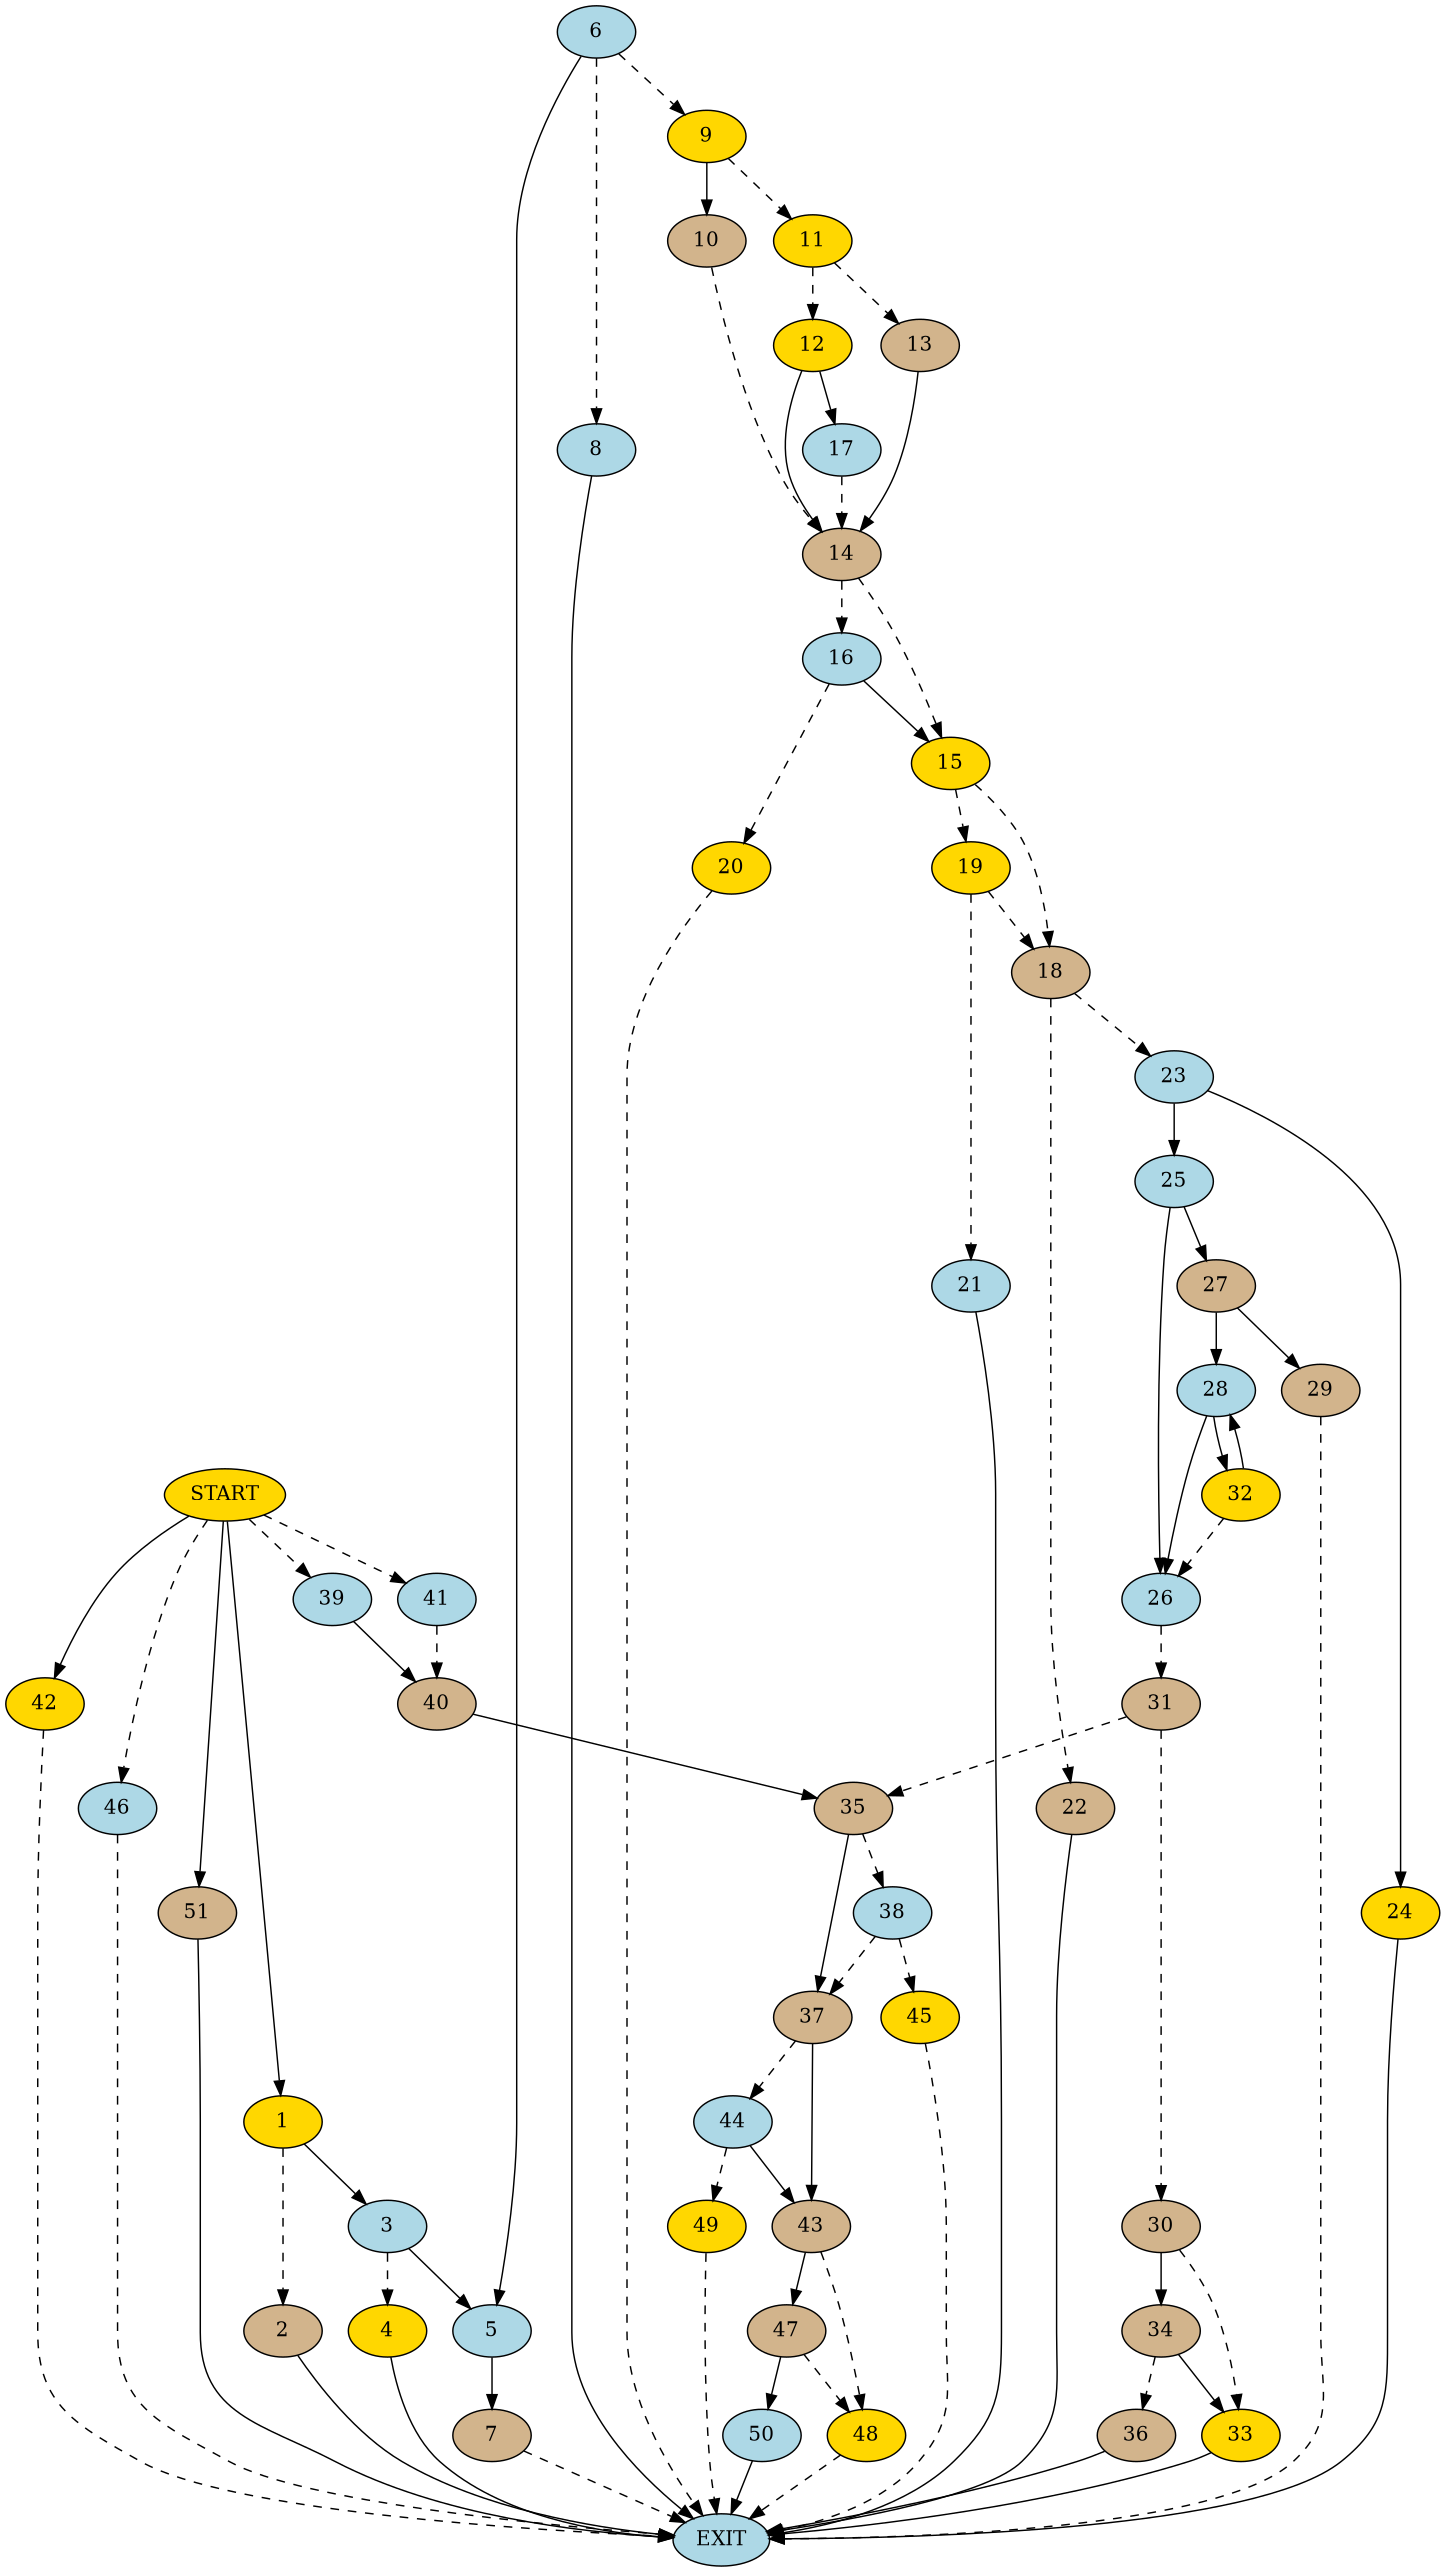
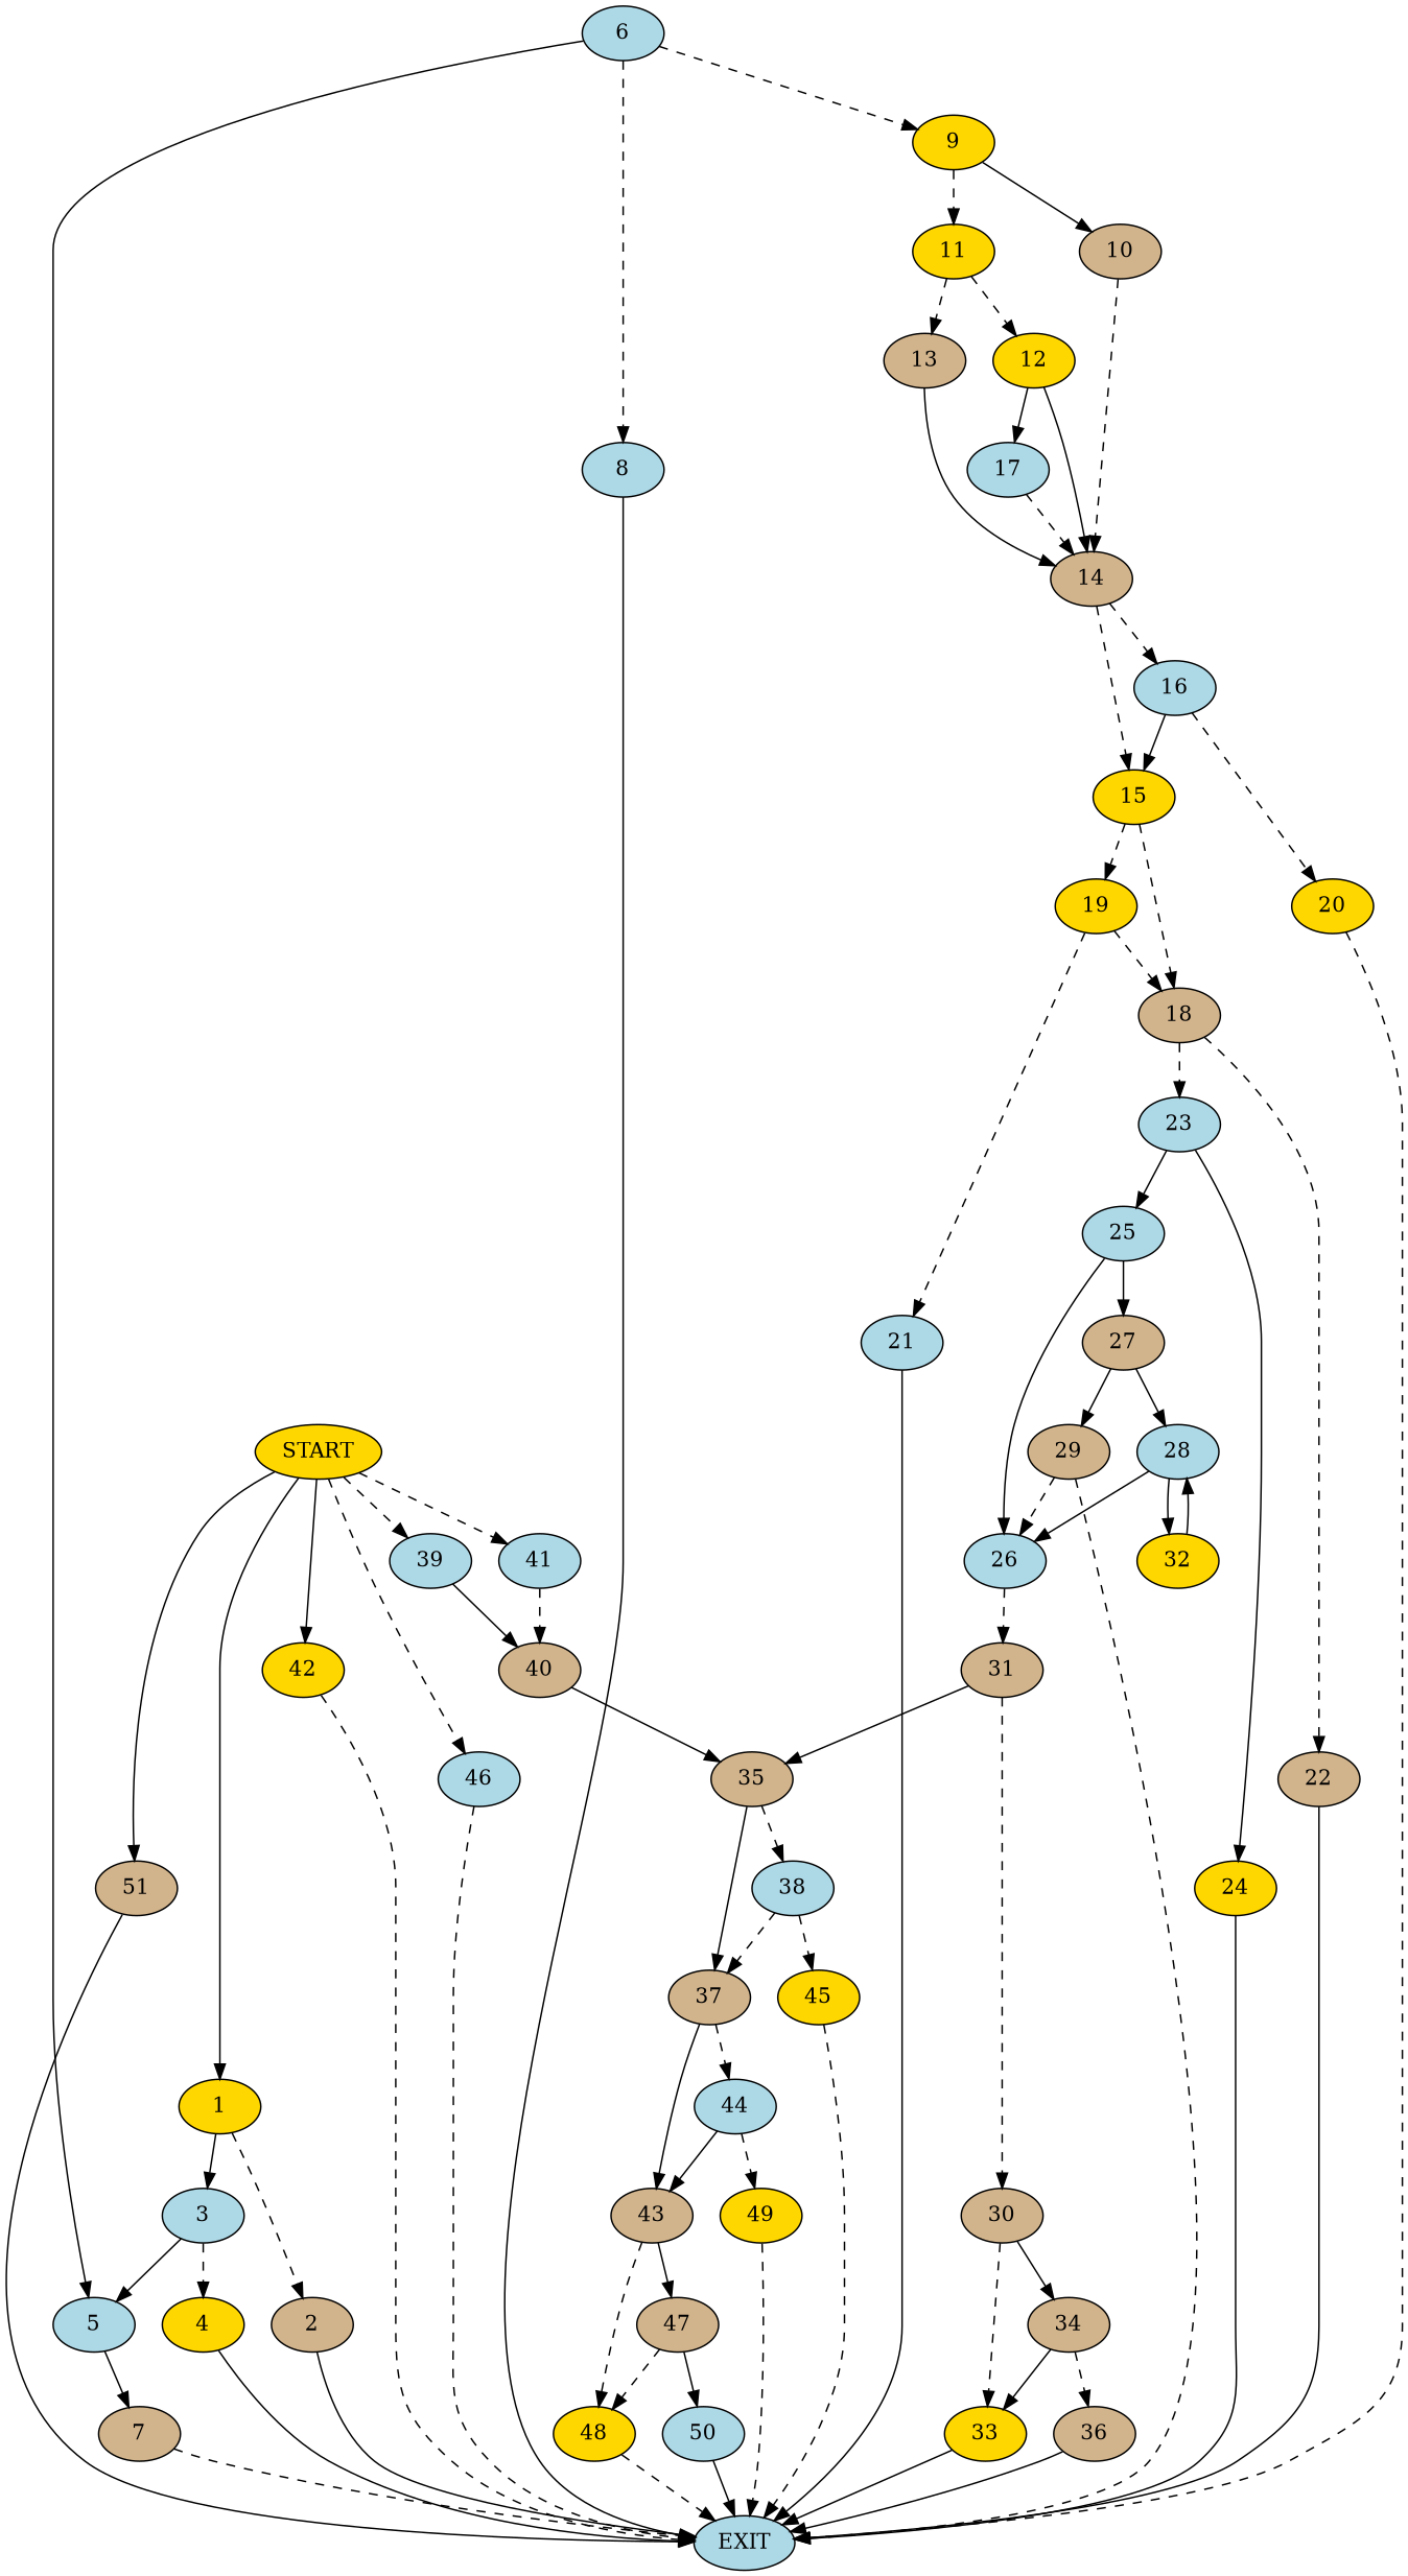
  digraph {
    node [fillcolor=tan style=filled]
    edge [style=dashed]
    n1 [fillcolor=gold label=START]
    1 [fillcolor=gold]
    39 [fillcolor=lightblue]
    41 [fillcolor=lightblue]
    42 [fillcolor=gold]
    46 [fillcolor=lightblue]
    51
    2
    3 [fillcolor=lightblue]
    40
    n11 [fillcolor=lightblue label=EXIT]
    4 [fillcolor=gold]
    5 [fillcolor=lightblue]
    7
    6 [fillcolor=lightblue]
    8 [fillcolor=lightblue]
    9 [fillcolor=gold]
    10
    11 [fillcolor=gold]
    14
    12 [fillcolor=gold]
    13
    15 [fillcolor=gold]
    16 [fillcolor=lightblue]
    17 [fillcolor=lightblue]
    18
    19 [fillcolor=gold]
    20 [fillcolor=gold]
    22
    23 [fillcolor=lightblue]
    21 [fillcolor=lightblue]
    24 [fillcolor=gold]
    25 [fillcolor=lightblue]
    26 [fillcolor=lightblue]
    27
    31
    28 [fillcolor=lightblue]
    29
    33 [fillcolor=gold]
    30
    34
    35
    32 [fillcolor=gold]
    36
    37
    38 [fillcolor=lightblue]
    43
    44 [fillcolor=lightblue]
    45 [fillcolor=gold]
    47
    48 [fillcolor=gold]
    49 [fillcolor=gold]
    50 [fillcolor=lightblue]
    n1 -> 1 [style=solid]
    n1 -> 39
    n1 -> 41
    n1 -> 42 [style=solid]
    n1 -> 46
    n1 -> 51 [style=solid]
    1 -> 2
    1 -> 3 [style=solid]
    39 -> 40 [style=solid]
    41 -> 40
    42 -> n11
    46 -> n11
    51 -> n11 [style=solid]
    2 -> n11 [style=solid]
    3 -> 4
    3 -> 5 [style=solid]
    40 -> 35 [style=solid]
    4 -> n11 [style=solid]
    5 -> 7 [style=solid]
    7 -> n11
    6 -> 5 [style=solid]
    6 -> 8
    6 -> 9
    8 -> n11 [style=solid]
    9 -> 10 [style=solid]
    9 -> 11
    10 -> 14
    11 -> 12
    11 -> 13
    14 -> 15
    14 -> 16
    12 -> 14 [style=solid]
    12 -> 17 [style=solid]
    13 -> 14 [style=solid]
    15 -> 18
    15 -> 19
    16 -> 15 [style=solid]
    16 -> 20
    17 -> 14
    18 -> 22
    18 -> 23
    19 -> 18
    19 -> 21
    20 -> n11
    22 -> n11 [style=solid]
    23 -> 24 [style=solid]
    23 -> 25 [style=solid]
    21 -> n11 [style=solid]
    24 -> n11 [style=solid]
    25 -> 26 [style=solid]
    25 -> 27 [style=solid]
    26 -> 31
    27 -> 28 [style=solid]
    27 -> 29 [style=solid]
    31 -> 30
-   31 -> 35
+   31 -> 35 [style=solid]
    28 -> 26 [style=solid]
    28 -> 32 [style=solid]
    29 -> n11
    33 -> n11 [style=solid]
    30 -> 33
    30 -> 34 [style=solid]
    34 -> 33 [style=solid]
    34 -> 36
    35 -> 37 [style=solid]
    35 -> 38
-   32 -> 26
+   29 -> 26
    32 -> 28 [style=solid]
    36 -> n11 [style=solid]
    37 -> 43 [style=solid]
    37 -> 44
    38 -> 37
    38 -> 45
    43 -> 47 [style=solid]
    43 -> 48
    44 -> 43 [style=solid]
    44 -> 49
    45 -> n11
    47 -> 48
    47 -> 50 [style=solid]
    48 -> n11
    49 -> n11
    50 -> n11 [style=solid]
  }
